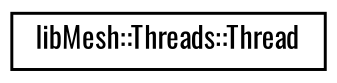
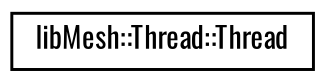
  digraph {
    rankdir=LR
    fontname=Oswald
-   n1 [color=black fillcolor=white fontname=Oswald fontsize=10 height=0.2 label="libMesh::Threads::Thread" shape=record style=filled width=0.4]
+   n1 [color=black fillcolor=white fontname=Oswald fontsize=10 height=0.2 label="libMesh::Thread::Thread" shape=record style=filled width=0.4]
  }
